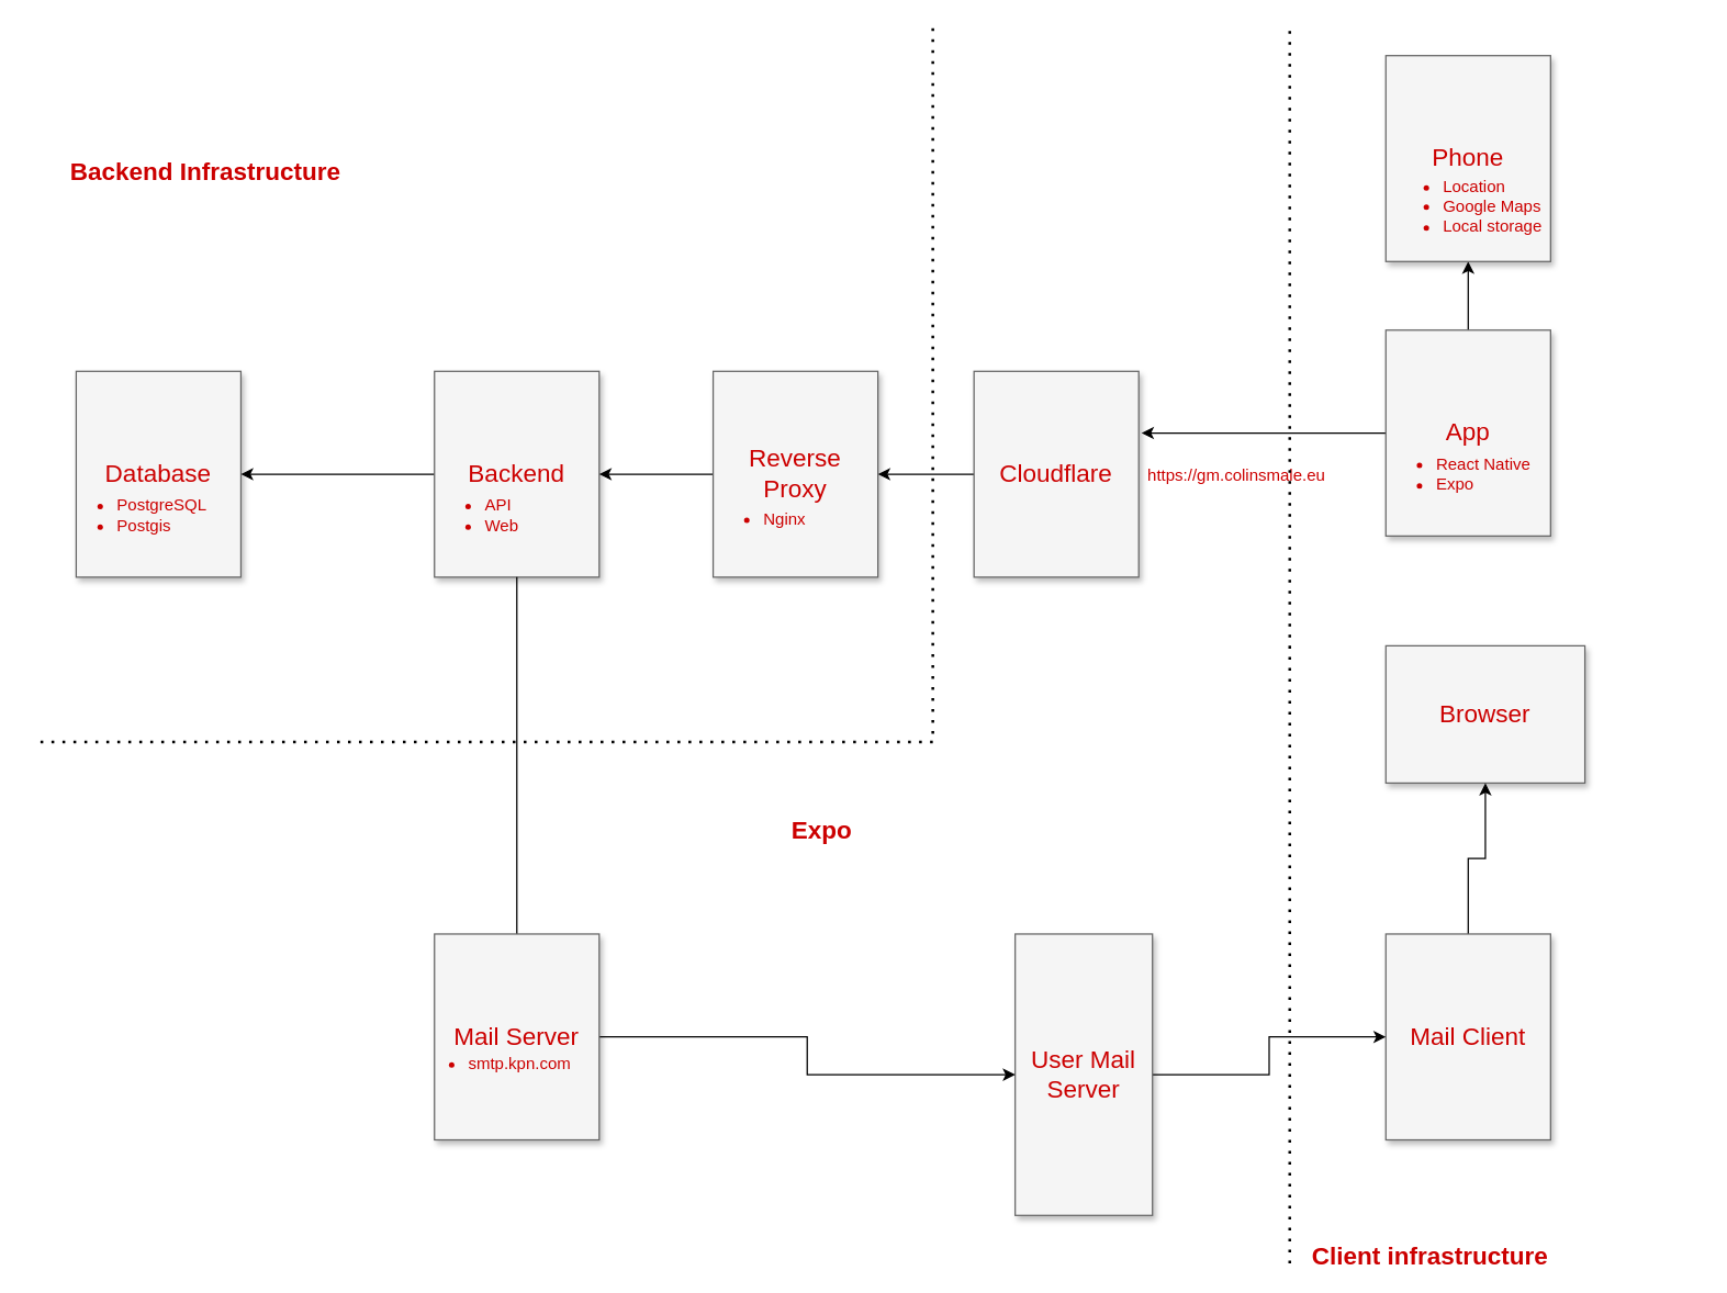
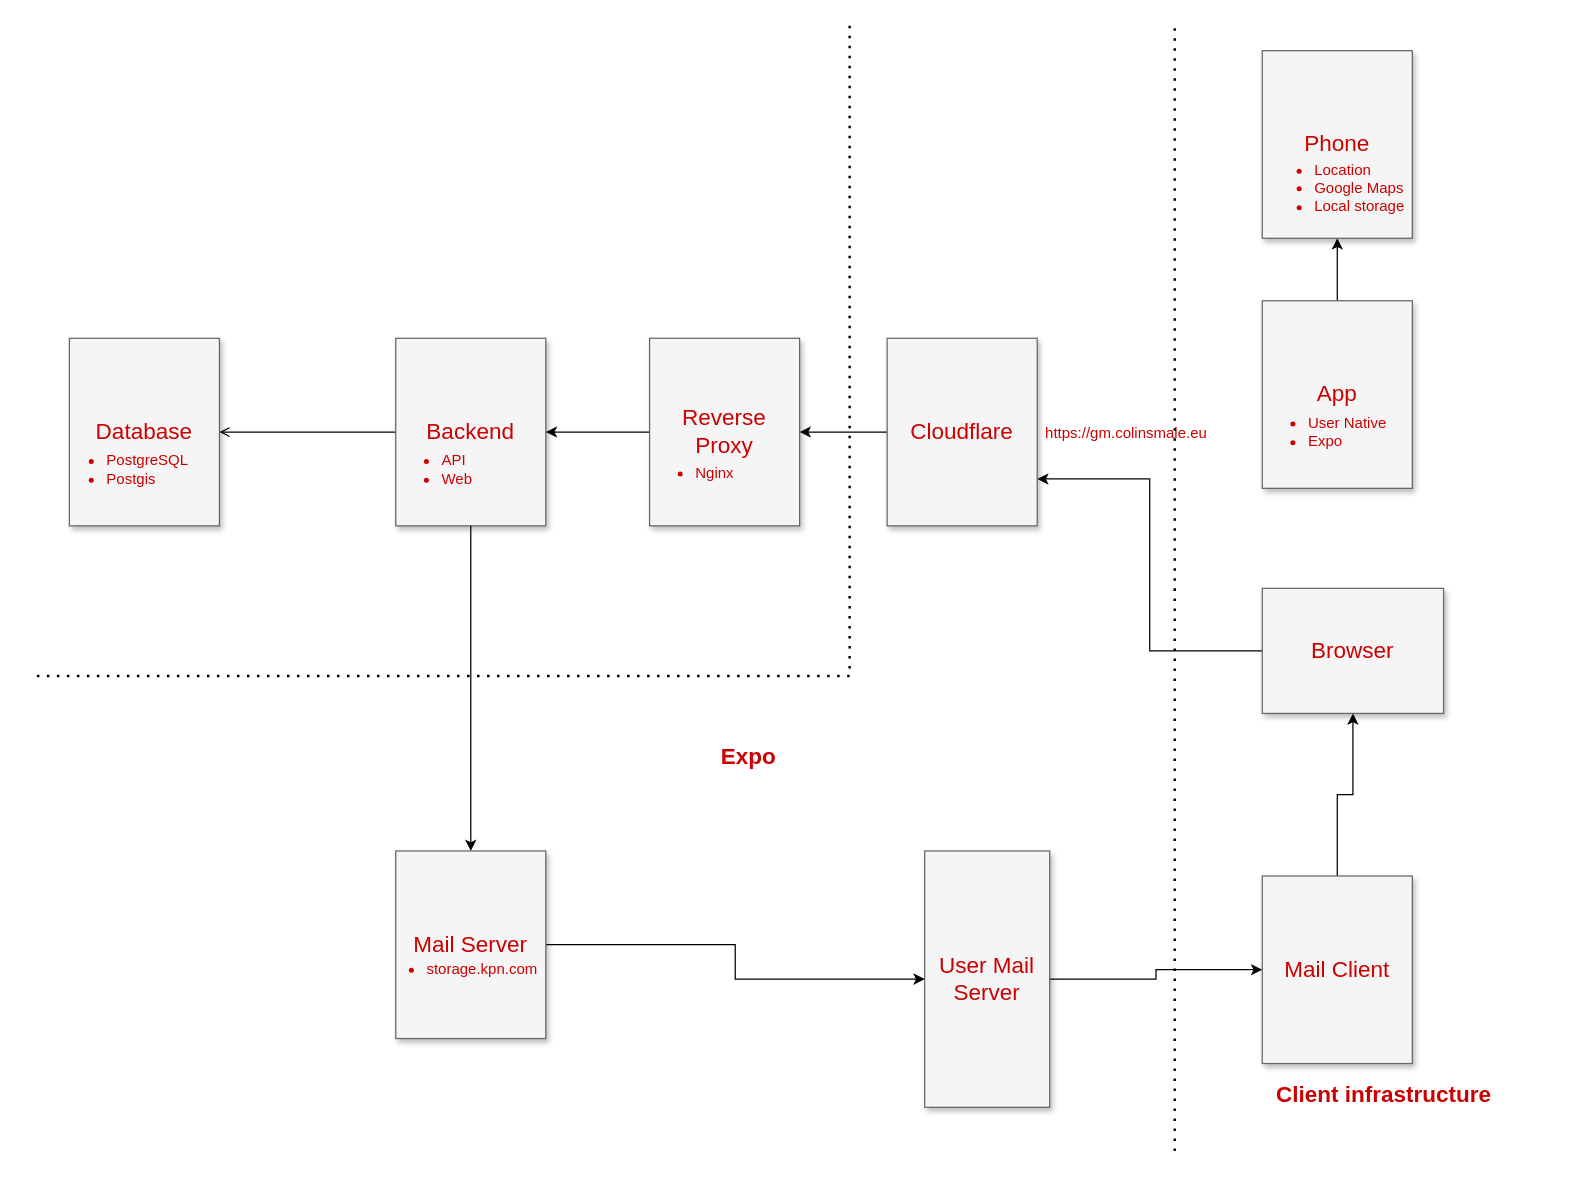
  <mxCell id="0" style=";html=1;" />
  <mxCell id="1" style=";html=1;" parent="0" />
  <mxCell id="2" value="Database" style="whiteSpace=wrap;html=1;shadow=1;fontSize=18;fillColor=#f5f5f5;strokeColor=#666666;fontColor=#CC0000;" parent="1" vertex="1"><mxGeometry x="55" y="270" width="120" height="150" as="geometry" /></mxCell>
- <mxCell id="3" style="edgeStyle=orthogonalEdgeStyle;rounded=0;orthogonalLoop=1;jettySize=auto;html=1;exitX=0;exitY=0.5;exitDx=0;exitDy=0;entryX=1;entryY=0.5;entryDx=0;entryDy=0;fontColor=#CC0000;" parent="1" source="4" target="2" edge="1"><mxGeometry relative="1" as="geometry" /></mxCell>
+ <mxCell id="3" style="edgeStyle=orthogonalEdgeStyle;rounded=0;orthogonalLoop=1;jettySize=auto;html=1;exitX=0;exitY=0.5;exitDx=0;exitDy=0;entryX=1;entryY=0.5;entryDx=0;entryDy=0;fontColor=#CC0000;endArrow=open;" parent="1" source="4" target="2" edge="1"><mxGeometry relative="1" as="geometry" /></mxCell>
  <mxCell id="4" value="Backend" style="whiteSpace=wrap;html=1;shadow=1;fontSize=18;fillColor=#f5f5f5;strokeColor=#666666;fontColor=#CC0000;" parent="1" vertex="1"><mxGeometry x="316" y="270" width="120" height="150" as="geometry" /></mxCell>
- <mxCell id="5" style="edgeStyle=orthogonalEdgeStyle;rounded=0;orthogonalLoop=1;jettySize=auto;html=1;exitX=0.5;exitY=1;exitDx=0;exitDy=0;entryX=0.5;entryY=0;entryDx=0;entryDy=0;fontColor=#CC0000;endArrow=none;" parent="1" source="4" target="28" edge="1"><mxGeometry relative="1" as="geometry"><mxPoint x="149" y="582.5" as="sourcePoint" /></mxGeometry></mxCell>
- <mxCell id="6" style="edgeStyle=orthogonalEdgeStyle;rounded=0;orthogonalLoop=1;jettySize=auto;html=1;exitX=0;exitY=0.5;exitDx=0;exitDy=0;entryX=1.017;entryY=0.3;entryDx=0;entryDy=0;entryPerimeter=0;fontColor=#CC0000;" parent="1" source="8" target="14" edge="1"><mxGeometry relative="1" as="geometry" /></mxCell>
+ <mxCell id="5" style="edgeStyle=orthogonalEdgeStyle;rounded=0;orthogonalLoop=1;jettySize=auto;html=1;exitX=0.5;exitY=1;exitDx=0;exitDy=0;entryX=0.5;entryY=0;entryDx=0;entryDy=0;fontColor=#CC0000;" parent="1" source="4" target="28" edge="1"><mxGeometry relative="1" as="geometry"><mxPoint x="149" y="582.5" as="sourcePoint" /></mxGeometry></mxCell>
  <mxCell id="7" style="edgeStyle=orthogonalEdgeStyle;rounded=0;orthogonalLoop=1;jettySize=auto;html=1;exitX=0.5;exitY=0;exitDx=0;exitDy=0;entryX=0.5;entryY=1;entryDx=0;entryDy=0;fontColor=#CC0000;" parent="1" source="8" target="18" edge="1"><mxGeometry relative="1" as="geometry" /></mxCell>
  <mxCell id="8" value="App" style="whiteSpace=wrap;html=1;shadow=1;fontSize=18;fillColor=#f5f5f5;strokeColor=#666666;fontColor=#CC0000;" parent="1" vertex="1"><mxGeometry x="1009" y="240" width="120" height="150" as="geometry" /></mxCell>
+ <mxCell id="9" style="edgeStyle=orthogonalEdgeStyle;rounded=0;orthogonalLoop=1;jettySize=auto;html=1;exitX=0;exitY=0.5;exitDx=0;exitDy=0;entryX=1;entryY=0.75;entryDx=0;entryDy=0;fontColor=#CC0000;" parent="1" source="10" target="14" edge="1"><mxGeometry relative="1" as="geometry" /></mxCell>
  <mxCell id="10" value="Browser" style="whiteSpace=wrap;html=1;shadow=1;fontSize=18;fillColor=#f5f5f5;strokeColor=#666666;fontColor=#CC0000;" parent="1" vertex="1"><mxGeometry x="1009" y="470" width="145" height="100" as="geometry" /></mxCell>
  <mxCell id="11" style="edgeStyle=orthogonalEdgeStyle;rounded=0;orthogonalLoop=1;jettySize=auto;html=1;exitX=0.5;exitY=0;exitDx=0;exitDy=0;entryX=0.5;entryY=1;entryDx=0;entryDy=0;fontColor=#CC0000;" parent="1" source="12" target="10" edge="1"><mxGeometry relative="1" as="geometry" /></mxCell>
- <mxCell id="12" value="Mail Client" style="whiteSpace=wrap;html=1;shadow=1;fontSize=18;fillColor=#f5f5f5;strokeColor=#666666;fontColor=#CC0000;" parent="1" vertex="1"><mxGeometry x="1009" y="680" width="120" height="150" as="geometry" /></mxCell>
+ <mxCell id="12" value="Mail Client" style="whiteSpace=wrap;html=1;shadow=1;fontSize=18;fillColor=#f5f5f5;strokeColor=#666666;fontColor=#CC0000;" parent="1" vertex="1"><mxGeometry x="1009" y="700" width="120" height="150" as="geometry" /></mxCell>
  <mxCell id="13" style="edgeStyle=orthogonalEdgeStyle;rounded=0;orthogonalLoop=1;jettySize=auto;html=1;exitX=0;exitY=0.5;exitDx=0;exitDy=0;entryX=1;entryY=0.5;entryDx=0;entryDy=0;fontColor=#CC0000;" parent="1" source="14" target="16" edge="1"><mxGeometry relative="1" as="geometry" /></mxCell>
  <mxCell id="14" value="Cloudflare" style="whiteSpace=wrap;html=1;shadow=1;fontSize=18;fillColor=#f5f5f5;strokeColor=#666666;fontColor=#CC0000;" parent="1" vertex="1"><mxGeometry x="709" y="270" width="120" height="150" as="geometry" /></mxCell>
  <mxCell id="15" style="edgeStyle=orthogonalEdgeStyle;rounded=0;orthogonalLoop=1;jettySize=auto;html=1;exitX=0;exitY=0.5;exitDx=0;exitDy=0;entryX=1;entryY=0.5;entryDx=0;entryDy=0;fontColor=#CC0000;" parent="1" source="16" target="4" edge="1"><mxGeometry relative="1" as="geometry" /></mxCell>
  <mxCell id="16" value="Reverse Proxy" style="whiteSpace=wrap;html=1;shadow=1;fontSize=18;fillColor=#f5f5f5;strokeColor=#666666;fontColor=#CC0000;" parent="1" vertex="1"><mxGeometry x="519" y="270" width="120" height="150" as="geometry" /></mxCell>
  <mxCell id="17" value="https://gm.colinsmale.eu" style="text;html=1;strokeColor=none;fillColor=none;align=center;verticalAlign=middle;whiteSpace=wrap;rounded=0;fontColor=#CC0000;" parent="1" vertex="1"><mxGeometry x="824" y="331" width="153" height="30" as="geometry" /></mxCell>
  <mxCell id="18" value="Phone" style="whiteSpace=wrap;html=1;shadow=1;fontSize=18;fillColor=#f5f5f5;strokeColor=#666666;fontColor=#CC0000;" parent="1" vertex="1"><mxGeometry x="1009" y="40" width="120" height="150" as="geometry" /></mxCell>
  <mxCell id="19" value="&lt;ul&gt;&lt;li&gt;API&lt;/li&gt;&lt;li&gt;Web&lt;/li&gt;&lt;/ul&gt;" style="text;html=1;strokeColor=none;fillColor=none;align=left;verticalAlign=middle;whiteSpace=wrap;rounded=0;labelBorderColor=none;fontColor=#CC0000;" parent="1" vertex="1"><mxGeometry x="311" y="360" width="130" height="30" as="geometry" /></mxCell>
  <mxCell id="20" value="&lt;ul&gt;&lt;li&gt;Location&lt;/li&gt;&lt;li&gt;Google Maps&lt;/li&gt;&lt;li&gt;Local storage&lt;/li&gt;&lt;/ul&gt;" style="text;html=1;strokeColor=none;fillColor=none;align=left;verticalAlign=middle;whiteSpace=wrap;rounded=0;fontColor=#CC0000;" parent="1" vertex="1"><mxGeometry x="1009" y="130" width="120" height="40" as="geometry" /></mxCell>
  <mxCell id="21" value="&lt;ul&gt;&lt;li&gt;PostgreSQL&lt;/li&gt;&lt;li&gt;Postgis&lt;/li&gt;&lt;/ul&gt;" style="text;html=1;strokeColor=none;fillColor=none;align=left;verticalAlign=middle;whiteSpace=wrap;rounded=0;fontColor=#CC0000;" parent="1" vertex="1"><mxGeometry x="43" y="360" width="130" height="30" as="geometry" /></mxCell>
- <mxCell id="22" value="&lt;ul&gt;&lt;li&gt;React Native&lt;/li&gt;&lt;li&gt;Expo&lt;/li&gt;&lt;/ul&gt;" style="text;html=1;strokeColor=none;fillColor=none;align=left;verticalAlign=middle;whiteSpace=wrap;rounded=0;fontColor=#CC0000;" parent="1" vertex="1"><mxGeometry x="1004" y="330" width="130" height="30" as="geometry" /></mxCell>
+ <mxCell id="22" value="&lt;ul&gt;&lt;li&gt;User Native&lt;/li&gt;&lt;li&gt;Expo&lt;/li&gt;&lt;/ul&gt;" style="text;html=1;strokeColor=none;fillColor=none;align=left;verticalAlign=middle;whiteSpace=wrap;rounded=0;fontColor=#CC0000;" parent="1" vertex="1"><mxGeometry x="1004" y="330" width="130" height="30" as="geometry" /></mxCell>
  <mxCell id="23" value="" style="endArrow=none;dashed=1;html=1;dashPattern=1 3;strokeWidth=2;rounded=0;fontColor=#CC0000;" parent="1" edge="1"><mxGeometry width="50" height="50" relative="1" as="geometry"><mxPoint x="29" y="540" as="sourcePoint" /><mxPoint x="679" y="20" as="targetPoint" /><Array as="points"><mxPoint x="679" y="540" /></Array></mxGeometry></mxCell>
  <mxCell id="24" value="" style="endArrow=none;dashed=1;html=1;dashPattern=1 3;strokeWidth=2;rounded=0;fontColor=#CC0000;" parent="1" edge="1"><mxGeometry width="50" height="50" relative="1" as="geometry"><mxPoint x="939" y="920" as="sourcePoint" /><mxPoint x="939" y="20" as="targetPoint" /></mxGeometry></mxCell>
  <mxCell id="25" style="edgeStyle=orthogonalEdgeStyle;rounded=0;orthogonalLoop=1;jettySize=auto;html=1;exitX=1;exitY=0.5;exitDx=0;exitDy=0;entryX=0;entryY=0.5;entryDx=0;entryDy=0;fontColor=#CC0000;" parent="1" source="26" target="12" edge="1"><mxGeometry relative="1" as="geometry" /></mxCell>
  <mxCell id="26" value="User Mail Server" style="whiteSpace=wrap;html=1;shadow=1;fontSize=18;fillColor=#f5f5f5;strokeColor=#666666;fontColor=#CC0000;" parent="1" vertex="1"><mxGeometry x="739" y="680" width="100" height="205" as="geometry" /></mxCell>
  <mxCell id="27" style="edgeStyle=orthogonalEdgeStyle;rounded=0;orthogonalLoop=1;jettySize=auto;html=1;exitX=1;exitY=0.5;exitDx=0;exitDy=0;entryX=0;entryY=0.5;entryDx=0;entryDy=0;fontColor=#CC0000;" parent="1" source="28" target="26" edge="1"><mxGeometry relative="1" as="geometry" /></mxCell>
  <mxCell id="28" value="Mail Server" style="whiteSpace=wrap;html=1;shadow=1;fontSize=18;fillColor=#f5f5f5;strokeColor=#666666;fontColor=#CC0000;" parent="1" vertex="1"><mxGeometry x="316" y="680" width="120" height="150" as="geometry" /></mxCell>
  <mxCell id="29" value="&lt;ul&gt;&lt;li&gt;Nginx&lt;/li&gt;&lt;/ul&gt;" style="text;html=1;strokeColor=none;fillColor=none;align=left;verticalAlign=middle;whiteSpace=wrap;rounded=0;fontColor=#CC0000;" parent="1" vertex="1"><mxGeometry x="514" y="363" width="130" height="30" as="geometry" /></mxCell>
- <mxCell id="30" value="&lt;ul&gt;&lt;li&gt;smtp.kpn.com&lt;/li&gt;&lt;/ul&gt;" style="text;html=1;strokeColor=none;fillColor=none;align=left;verticalAlign=middle;whiteSpace=wrap;rounded=0;fontColor=#CC0000;" parent="1" vertex="1"><mxGeometry x="299" y="760" width="130" height="30" as="geometry" /></mxCell>
- <mxCell id="31" value="&lt;font style=&quot;font-size: 18px;&quot;&gt;&lt;b&gt;Backend Infrastructure&lt;/b&gt;&lt;/font&gt;" style="text;html=1;strokeColor=none;fillColor=none;align=center;verticalAlign=middle;whiteSpace=wrap;rounded=0;fontColor=#CC0000;" vertex="1" parent="1"><mxGeometry x="20" y="110" width="259" height="30" as="geometry" /></mxCell>
+ <mxCell id="30" value="&lt;ul&gt;&lt;li&gt;storage.kpn.com&lt;/li&gt;&lt;/ul&gt;" style="text;html=1;strokeColor=none;fillColor=none;align=left;verticalAlign=middle;whiteSpace=wrap;rounded=0;fontColor=#CC0000;" parent="1" vertex="1"><mxGeometry x="299" y="760" width="130" height="30" as="geometry" /></mxCell>
  <mxCell id="32" value="&lt;span style=&quot;font-size: 18px;&quot;&gt;&lt;b&gt;Expo&lt;/b&gt;&lt;/span&gt;" style="text;html=1;strokeColor=none;fillColor=none;align=center;verticalAlign=middle;whiteSpace=wrap;rounded=0;fontColor=#CC0000;" vertex="1" parent="1"><mxGeometry x="469" y="590" width="259" height="30" as="geometry" /></mxCell>
- <mxCell id="33" value="&lt;span style=&quot;font-size: 18px;&quot;&gt;&lt;b&gt;Client infrastructure&lt;/b&gt;&lt;/span&gt;" style="text;html=1;strokeColor=none;fillColor=none;align=center;verticalAlign=middle;whiteSpace=wrap;rounded=0;fontColor=#CC0000;" vertex="1" parent="1"><mxGeometry x="912" y="900" width="259" height="30" as="geometry" /></mxCell>
+ <mxCell id="33" value="&lt;span style=&quot;font-size: 18px;&quot;&gt;&lt;b&gt;Client infrastructure&lt;/b&gt;&lt;/span&gt;" style="text;html=1;strokeColor=none;fillColor=none;align=center;verticalAlign=middle;whiteSpace=wrap;rounded=0;fontColor=#CC0000;" vertex="1" parent="1"><mxGeometry x="977" y="860" width="259" height="30" as="geometry" /></mxCell>
